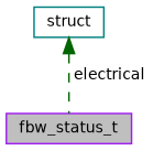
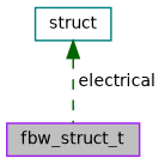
  digraph {
    fontname="DejaVu Sans"
    node [fontname="DejaVu Sans" fontsize=10 shape=record style=filled]
-   n1 [color=purple fillcolor=grey75 fontcolor=black height=0.2 label=fbw_status_t width=0.4]
+   n1 [color=purple fillcolor=grey75 fontcolor=black height=0.2 label=fbw_struct_t width=0.4]
    n2 [color=teal fillcolor=white height=0.2 label=struct width=0.4]
    n2 -> n1 [color=darkgreen dir=back fontname="DejaVu Sans" fontsize=10 label=" electrical" labelfontname=FreeSans labelfontsize=10 style=dashed]
  }
